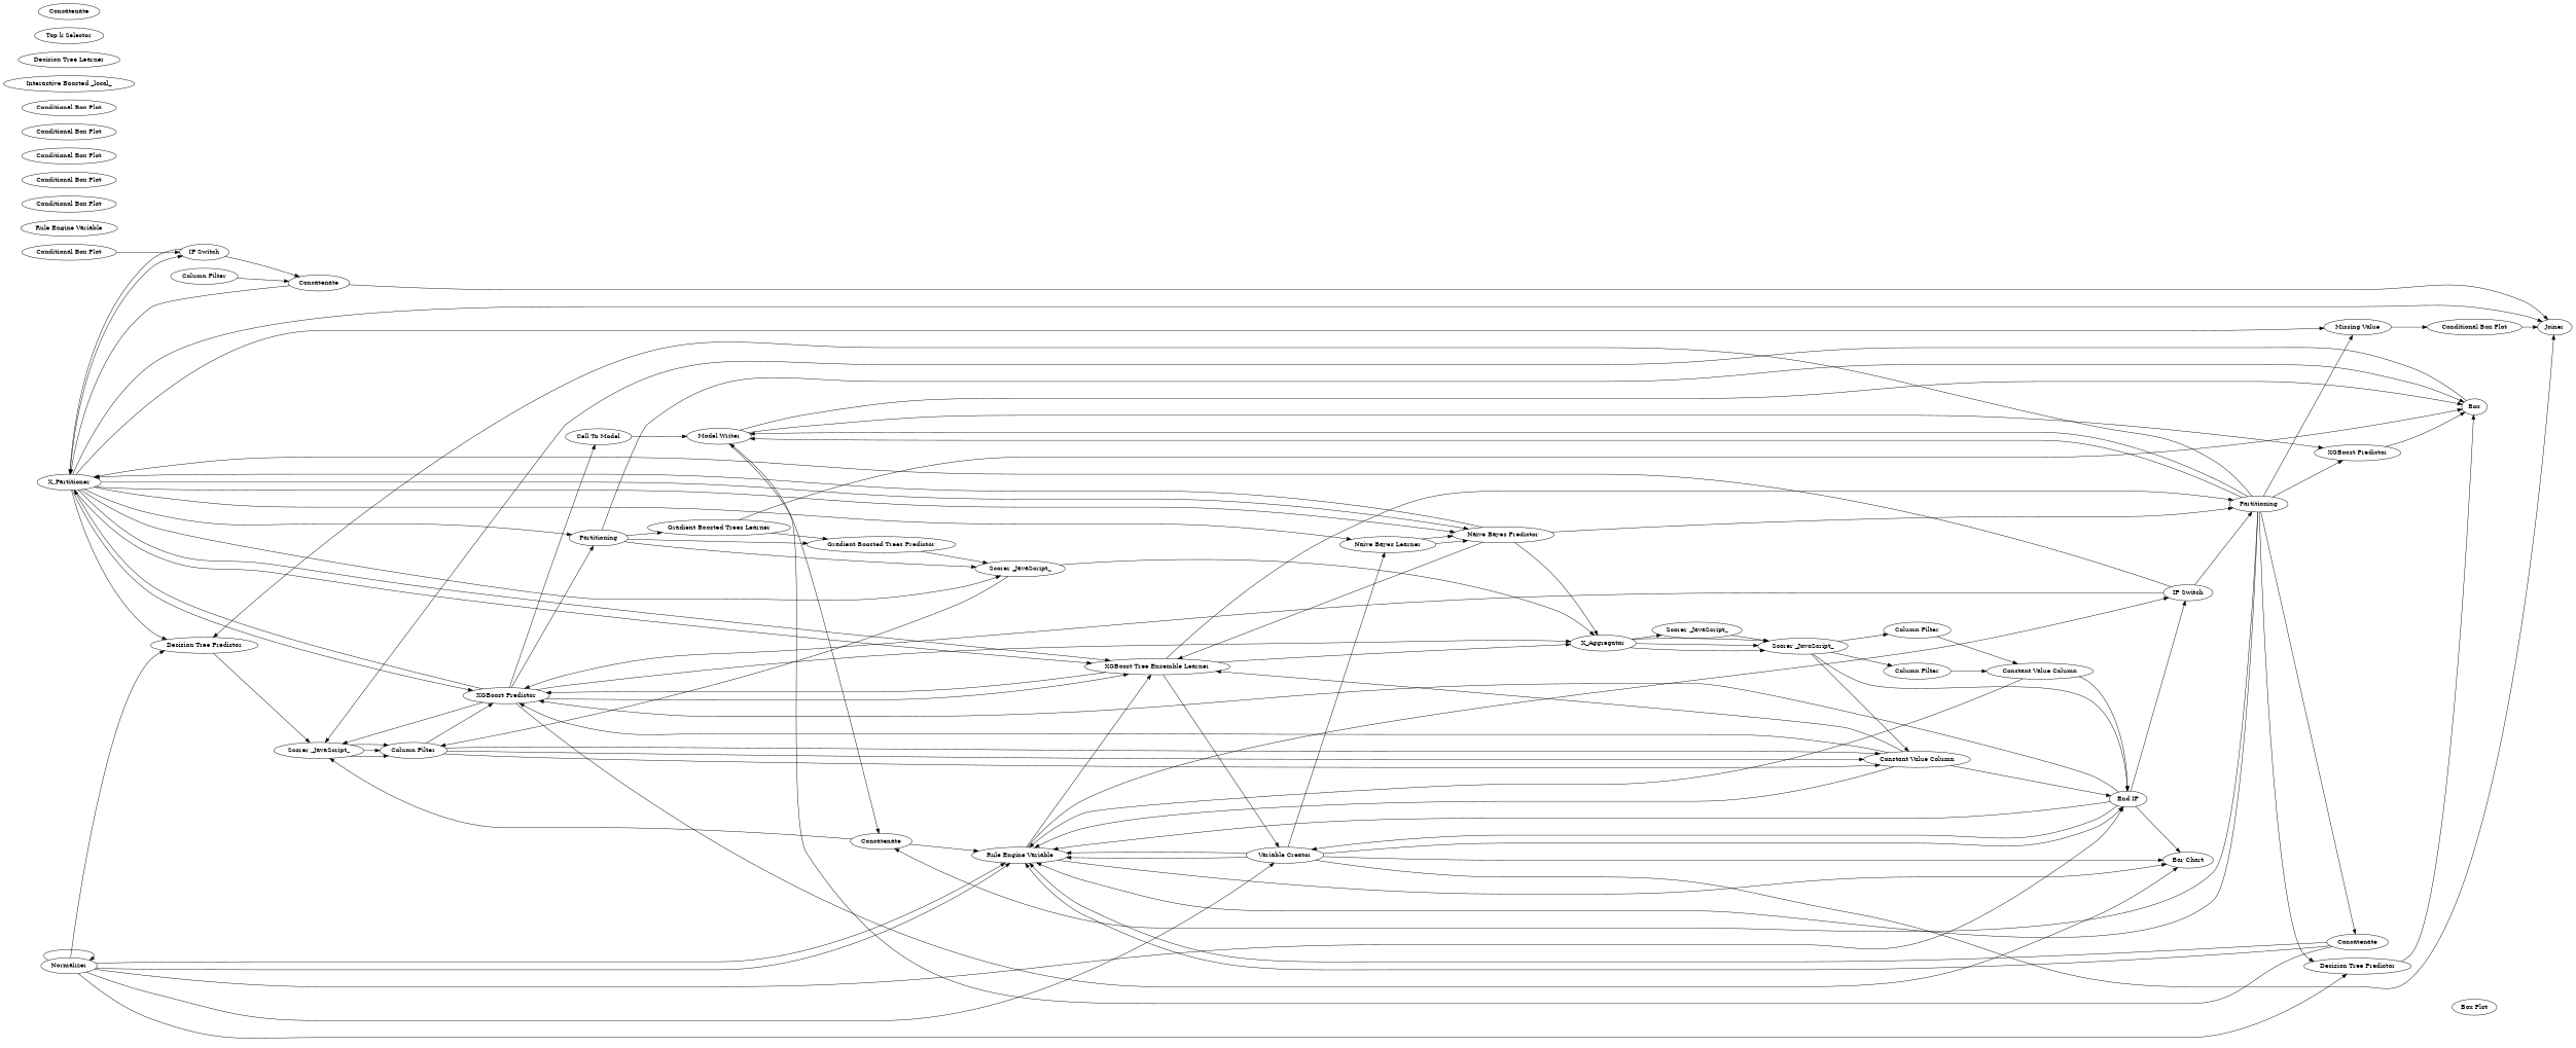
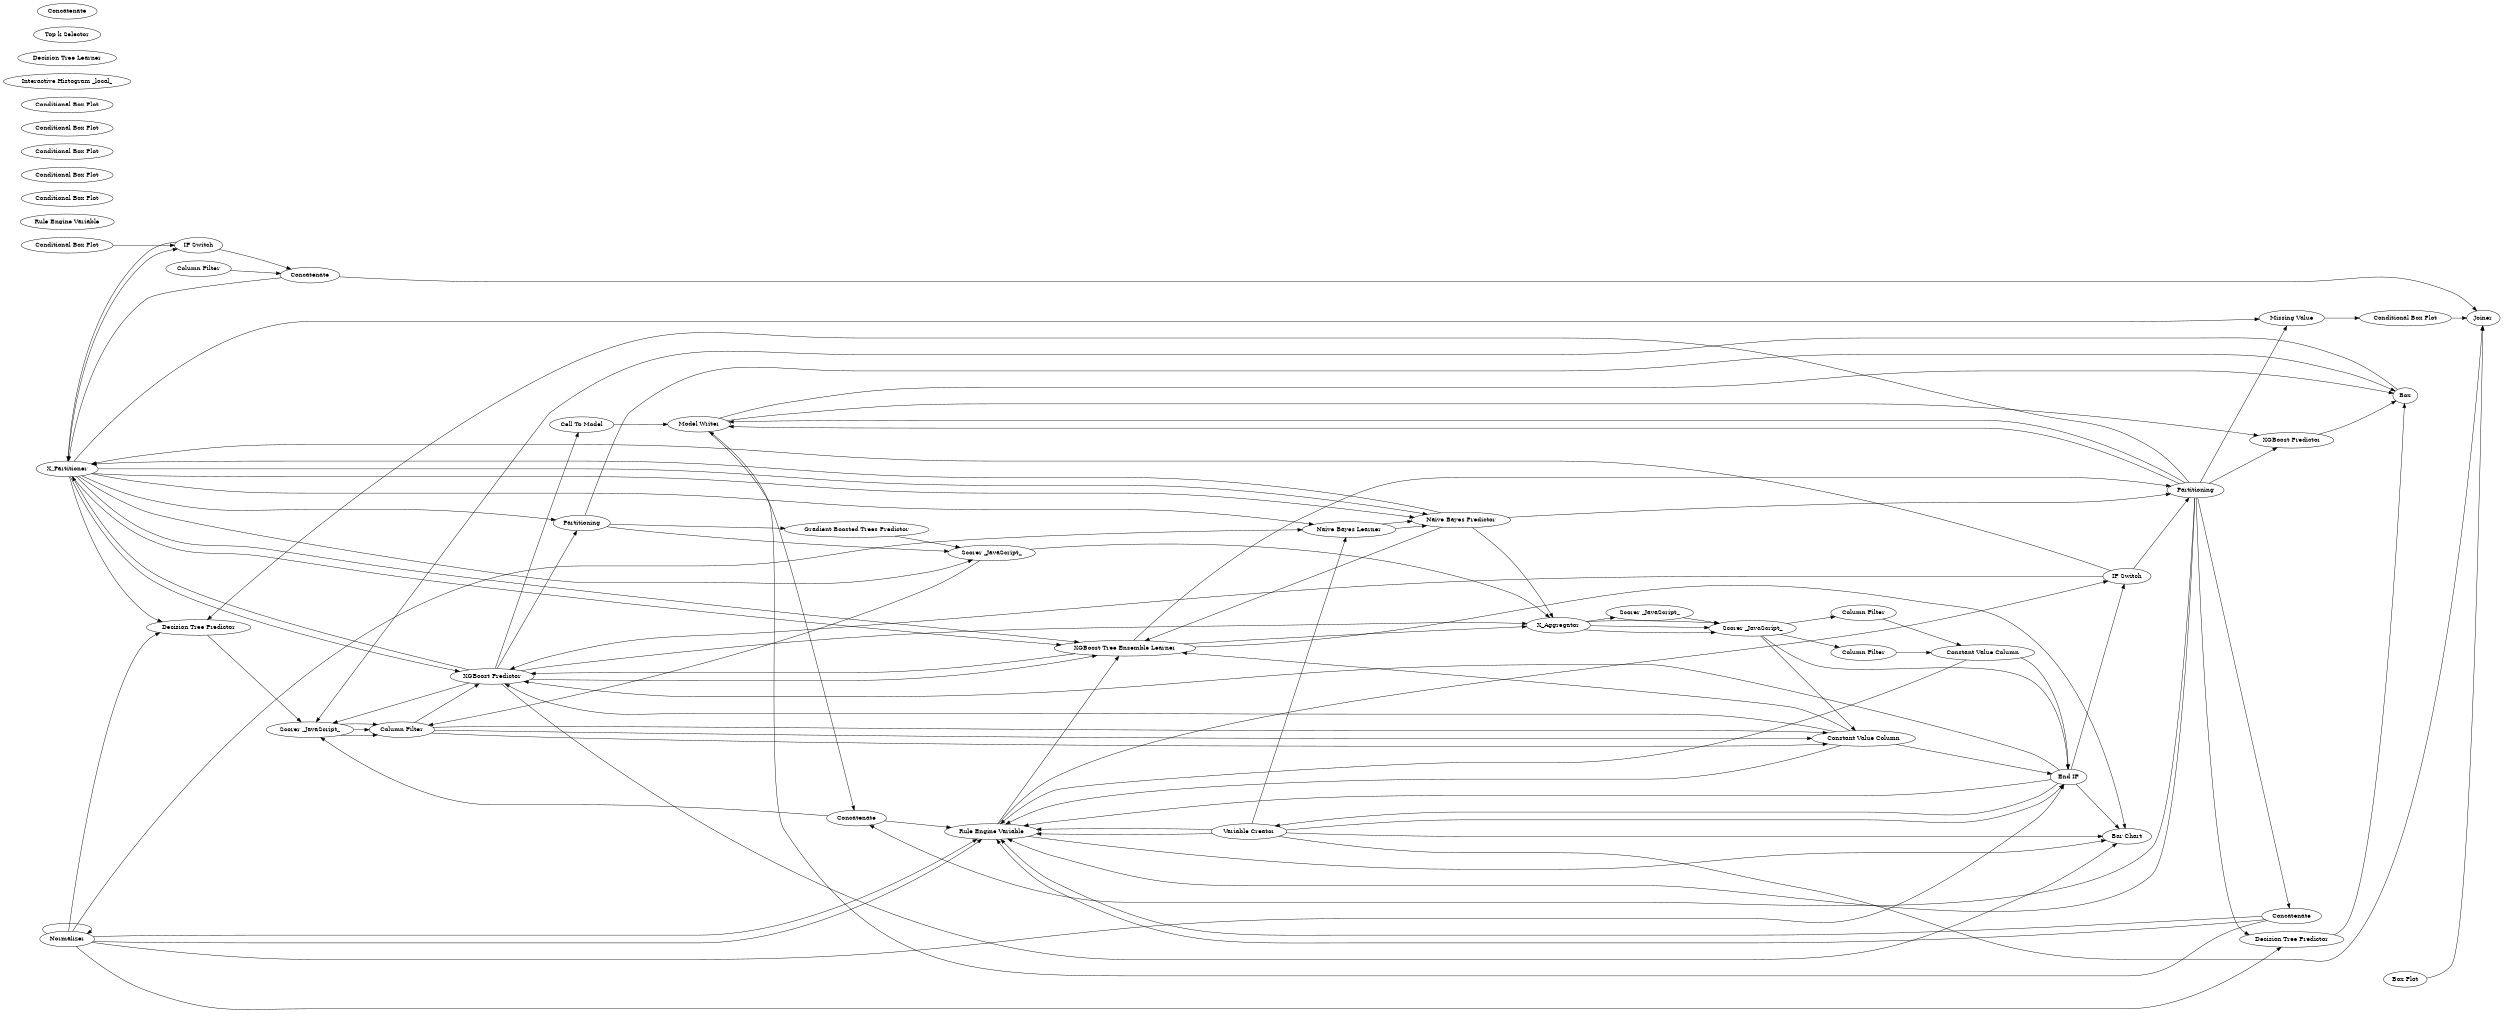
  digraph {
    rankdir=LR
    n1 [label=X_Partitioner]
    n2 [label="IF Switch"]
    n3 [label=Joiner]
    n4 [label="Missing Value"]
    n5 [label="Decision Tree Predictor"]
    n6 [label="Scorer _JavaScript_"]
    n7 [label=Partitioning]
    n8 [label="Naive Bayes Learner"]
    n9 [label="Naive Bayes Predictor"]
    n10 [label="XGBoost Tree Ensemble Learner"]
    n11 [label="XGBoost Predictor"]
    n12 [label=Concatenate]
    n13 [label="Conditional Box Plot"]
    n14 [label="Scorer _JavaScript_"]
    n15 [label=X_Aggregator]
    n16 [label="Column Filter"]
    n17 [label=Box]
-   n18 [label="Gradient Boosted Trees Learner"]
    n19 [label="Gradient Boosted Trees Predictor"]
    n20 [label=Partitioning]
    n21 [label="Bar Chart"]
    n22 [label="Cell To Model"]
    n23 [label="Conditional Box Plot"]
    n24 [label="Column Filter"]
    n25 [label="Rule Engine Variable"]
    n26 [label="Box Plot"]
    n27 [label=Normalizer]
    n28 [label="Decision Tree Predictor"]
    n29 [label="Rule Engine Variable"]
    n30 [label="End IF"]
    n31 [label="IF Switch"]
    n32 [label="Variable Creator"]
    n33 [label="Conditional Box Plot"]
    n34 [label="Conditional Box Plot"]
    n35 [label="Conditional Box Plot"]
    n36 [label="Conditional Box Plot"]
    n37 [label="Conditional Box Plot"]
-   n38 [label="Interactive Boosted _local_"]
+   n38 [label="Interactive Histogram _local_"]
    n39 [label="Scorer _JavaScript_"]
    n40 [label="Scorer _JavaScript_"]
    n41 [label="Constant Value Column"]
    n42 [label="Column Filter"]
    n43 [label="Column Filter"]
    n44 [label="Decision Tree Learner"]
    n45 [label=Concatenate]
    n46 [label="Model Writer"]
    n47 [label=Concatenate]
    n48 [label="XGBoost Predictor"]
    n49 [label="Constant Value Column"]
    n50 [label="Top k Selector"]
    n51 [label=Concatenate]
    n1 -> n2
-   n1 -> n3
+   n26 -> n3
    n1 -> n4
    n1 -> n5
    n1 -> n6
    n1 -> n7
    n1 -> n8
    n1 -> n9
    n1 -> n9
    n1 -> n10
    n1 -> n10
    n1 -> n11
    n2 -> n1
    n2 -> n12
    n4 -> n13
    n5 -> n14
    n6 -> n15
    n6 -> n16
    n7 -> n6
    n7 -> n17
-   n7 -> n18
    n7 -> n19
    n8 -> n9
    n8 -> n9
    n9 -> n1
    n9 -> n10
    n9 -> n15
    n9 -> n20
    n10 -> n11
    n10 -> n15
    n10 -> n20
-   n10 -> n32
+   n10 -> n21
    n11 -> n1
    n11 -> n7
    n11 -> n10
    n11 -> n14
    n11 -> n15
    n11 -> n21
    n11 -> n22
    n12 -> n1
    n12 -> n3
    n13 -> n3
    n14 -> n16
    n14 -> n16
    n14 -> n16
    n15 -> n39
    n15 -> n40
    n15 -> n40
    n15 -> n40
    n16 -> n11
    n16 -> n41
    n16 -> n41
    n16 -> n41
    n17 -> n14
-   n18 -> n17
-   n18 -> n19
    n19 -> n6
    n20 -> n4
    n20 -> n5
    n20 -> n28
    n20 -> n29
    n20 -> n45
    n20 -> n46
    n20 -> n46
    n20 -> n47
    n20 -> n48
    n22 -> n46
    n23 -> n2
    n24 -> n12
    n27 -> n5
-   n27 -> n32
+   n27 -> n8
    n27 -> n27
    n27 -> n28
    n27 -> n29
    n27 -> n29
    n27 -> n30
    n28 -> n17
    n29 -> n10
    n29 -> n21
    n29 -> n31
    n30 -> n11
    n30 -> n21
    n30 -> n29
    n30 -> n31
    n30 -> n32
    n31 -> n1
    n31 -> n11
    n31 -> n20
    n32 -> n3
    n32 -> n8
    n32 -> n21
    n32 -> n29
    n32 -> n29
    n32 -> n30
    n39 -> n40
    n40 -> n30
    n40 -> n41
    n40 -> n42
    n40 -> n43
    n41 -> n10
    n41 -> n11
    n41 -> n29
    n41 -> n30
    n42 -> n49
    n43 -> n49
    n45 -> n29
    n45 -> n29
    n45 -> n46
    n46 -> n17
    n46 -> n47
    n46 -> n48
    n47 -> n14
    n47 -> n29
    n48 -> n17
    n49 -> n29
    n49 -> n30
  }
